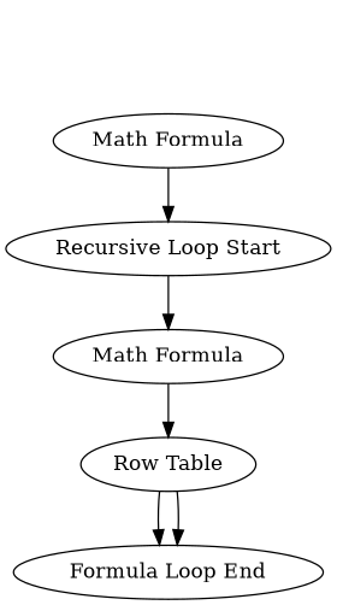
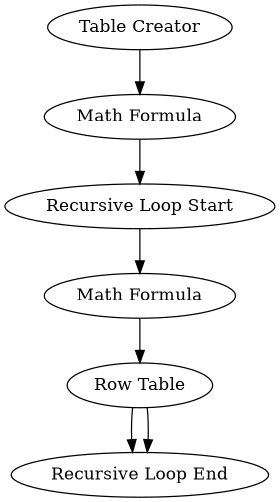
  digraph {
    rankdir=TB
+   n1 [label="Table Creator"]
    n2 [label="Math Formula"]
    n3 [label="Recursive Loop Start"]
    n4 [label="Row Table"]
-   n5 [label="Formula Loop End"]
+   n5 [label="Recursive Loop End"]
    n6 [label="Math Formula"]
+   n1 -> n2
    n2 -> n3
    n3 -> n6
    n4 -> n5
    n4 -> n5
    n6 -> n4
  }
